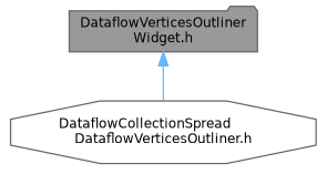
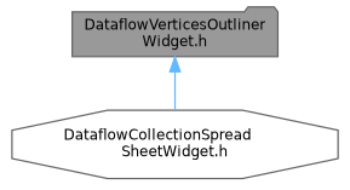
  digraph {
    node [fontname=Helvetica fontsize=10 style=filled]
    n1 [color=gray40 fillcolor=grey60 fontcolor=black height=0.2 label="DataflowVerticesOutliner\lWidget.h" shape=folder width=0.4]
-   n2 [color=grey40 fillcolor=white height=0.2 label="DataflowCollectionSpread\lDataflowVerticesOutliner.h" shape=octagon width=0.4]
+   n2 [color=grey40 fillcolor=white height=0.2 label="DataflowCollectionSpread\lSheetWidget.h" shape=octagon width=0.4]
    n1 -> n2 [color=steelblue1 dir=back fontname=Helvetica fontsize=10 labelfontname=Helvetica labelfontsize=10 style=solid]
  }
